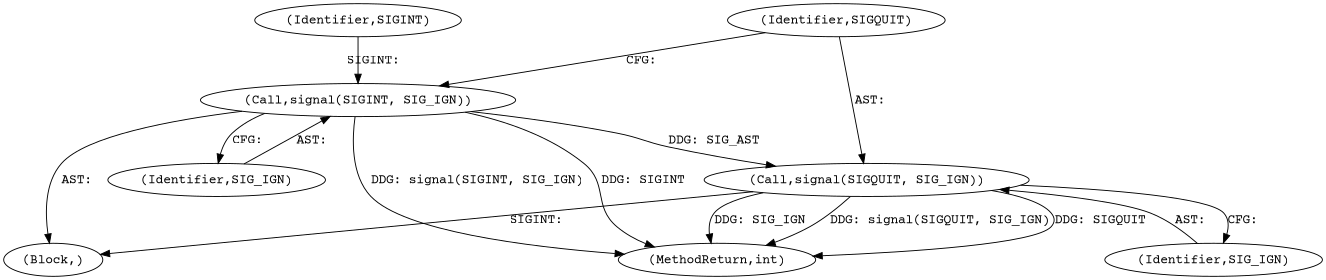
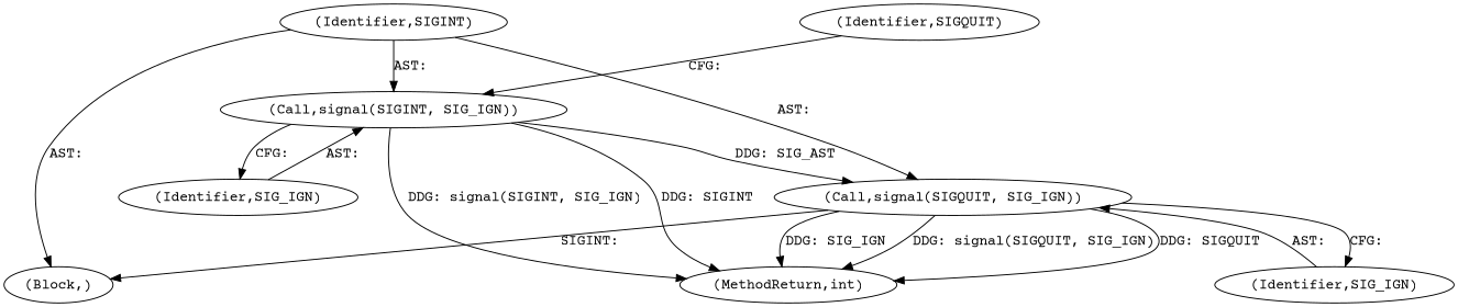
  digraph {
    fontname="Courier Prime"
    node [fontname="Courier Prime"]
    edge [fontname="Courier Prime"]
    n1 [label="(Call,signal(SIGQUIT, SIG_IGN))"]
    n2 [label="(MethodReturn,int)"]
    n3 [label="(Block,)"]
    n4 [label="(Identifier,SIG_IGN)"]
    n5 [label="(Call,signal(SIGINT, SIG_IGN))"]
    n6 [label="(Identifier,SIG_IGN)"]
    n7 [label="(Identifier,SIGQUIT)"]
    n8 [label="(Identifier,SIGINT)"]
    n1 -> n2 [label="DDG: signal(SIGQUIT, SIG_IGN)"]
    n1 -> n2 [label="DDG: SIGQUIT"]
    n1 -> n2 [label="DDG: SIG_IGN"]
    n1 -> n3 [label="SIGINT: "]
    n1 -> n4 [label="CFG: "]
    n4 -> n1 [label="AST: "]
    n5 -> n1 [label="DDG: SIG_AST"]
    n5 -> n2 [label="DDG: signal(SIGINT, SIG_IGN)"]
    n5 -> n2 [label="DDG: SIGINT"]
-   n5 -> n3 [label="AST: "]
+   n8 -> n3 [label="AST: "]
    n5 -> n6 [label="CFG: "]
    n6 -> n5 [label="AST: "]
-   n7 -> n1 [label="AST: "]
+   n8 -> n1 [label="AST: "]
    n7 -> n5 [label="CFG: "]
-   n8 -> n5 [label="SIGINT: "]
+   n8 -> n5 [label="AST: "]
  }
